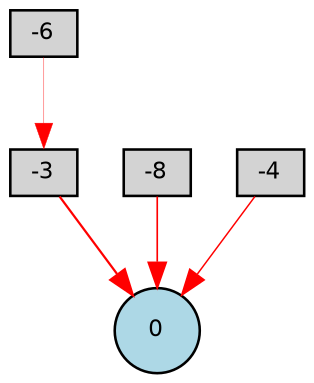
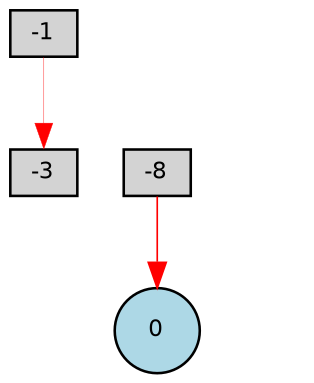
  digraph {
    fontname="DejaVu Sans"
    node [fillcolor=lightgray fontname="DejaVu Sans" fontsize=9 shape=box style=filled]
    edge [color=red fontname="DejaVu Sans" style=solid]
-   -1 [height=0.2 width=0.2 label=-6]
+   -1 [height=0.2 width=0.2]
    -3 [height=0.2 width=0.2]
    0 [fillcolor=lightblue height=0.2 shape=circle width=0.2]
    n4 [height=0.2 label=-8 width=0.2]
-   -4 [height=0.2 width=0.2]
    -1 -> -3 [penwidth=0.1530412900495856]
-   -3 -> 0 [penwidth=0.8634143018109222]
    n4 -> 0 [penwidth=0.6433228398805222]
-   -4 -> 0 [penwidth=0.5736781877894963]
  }
